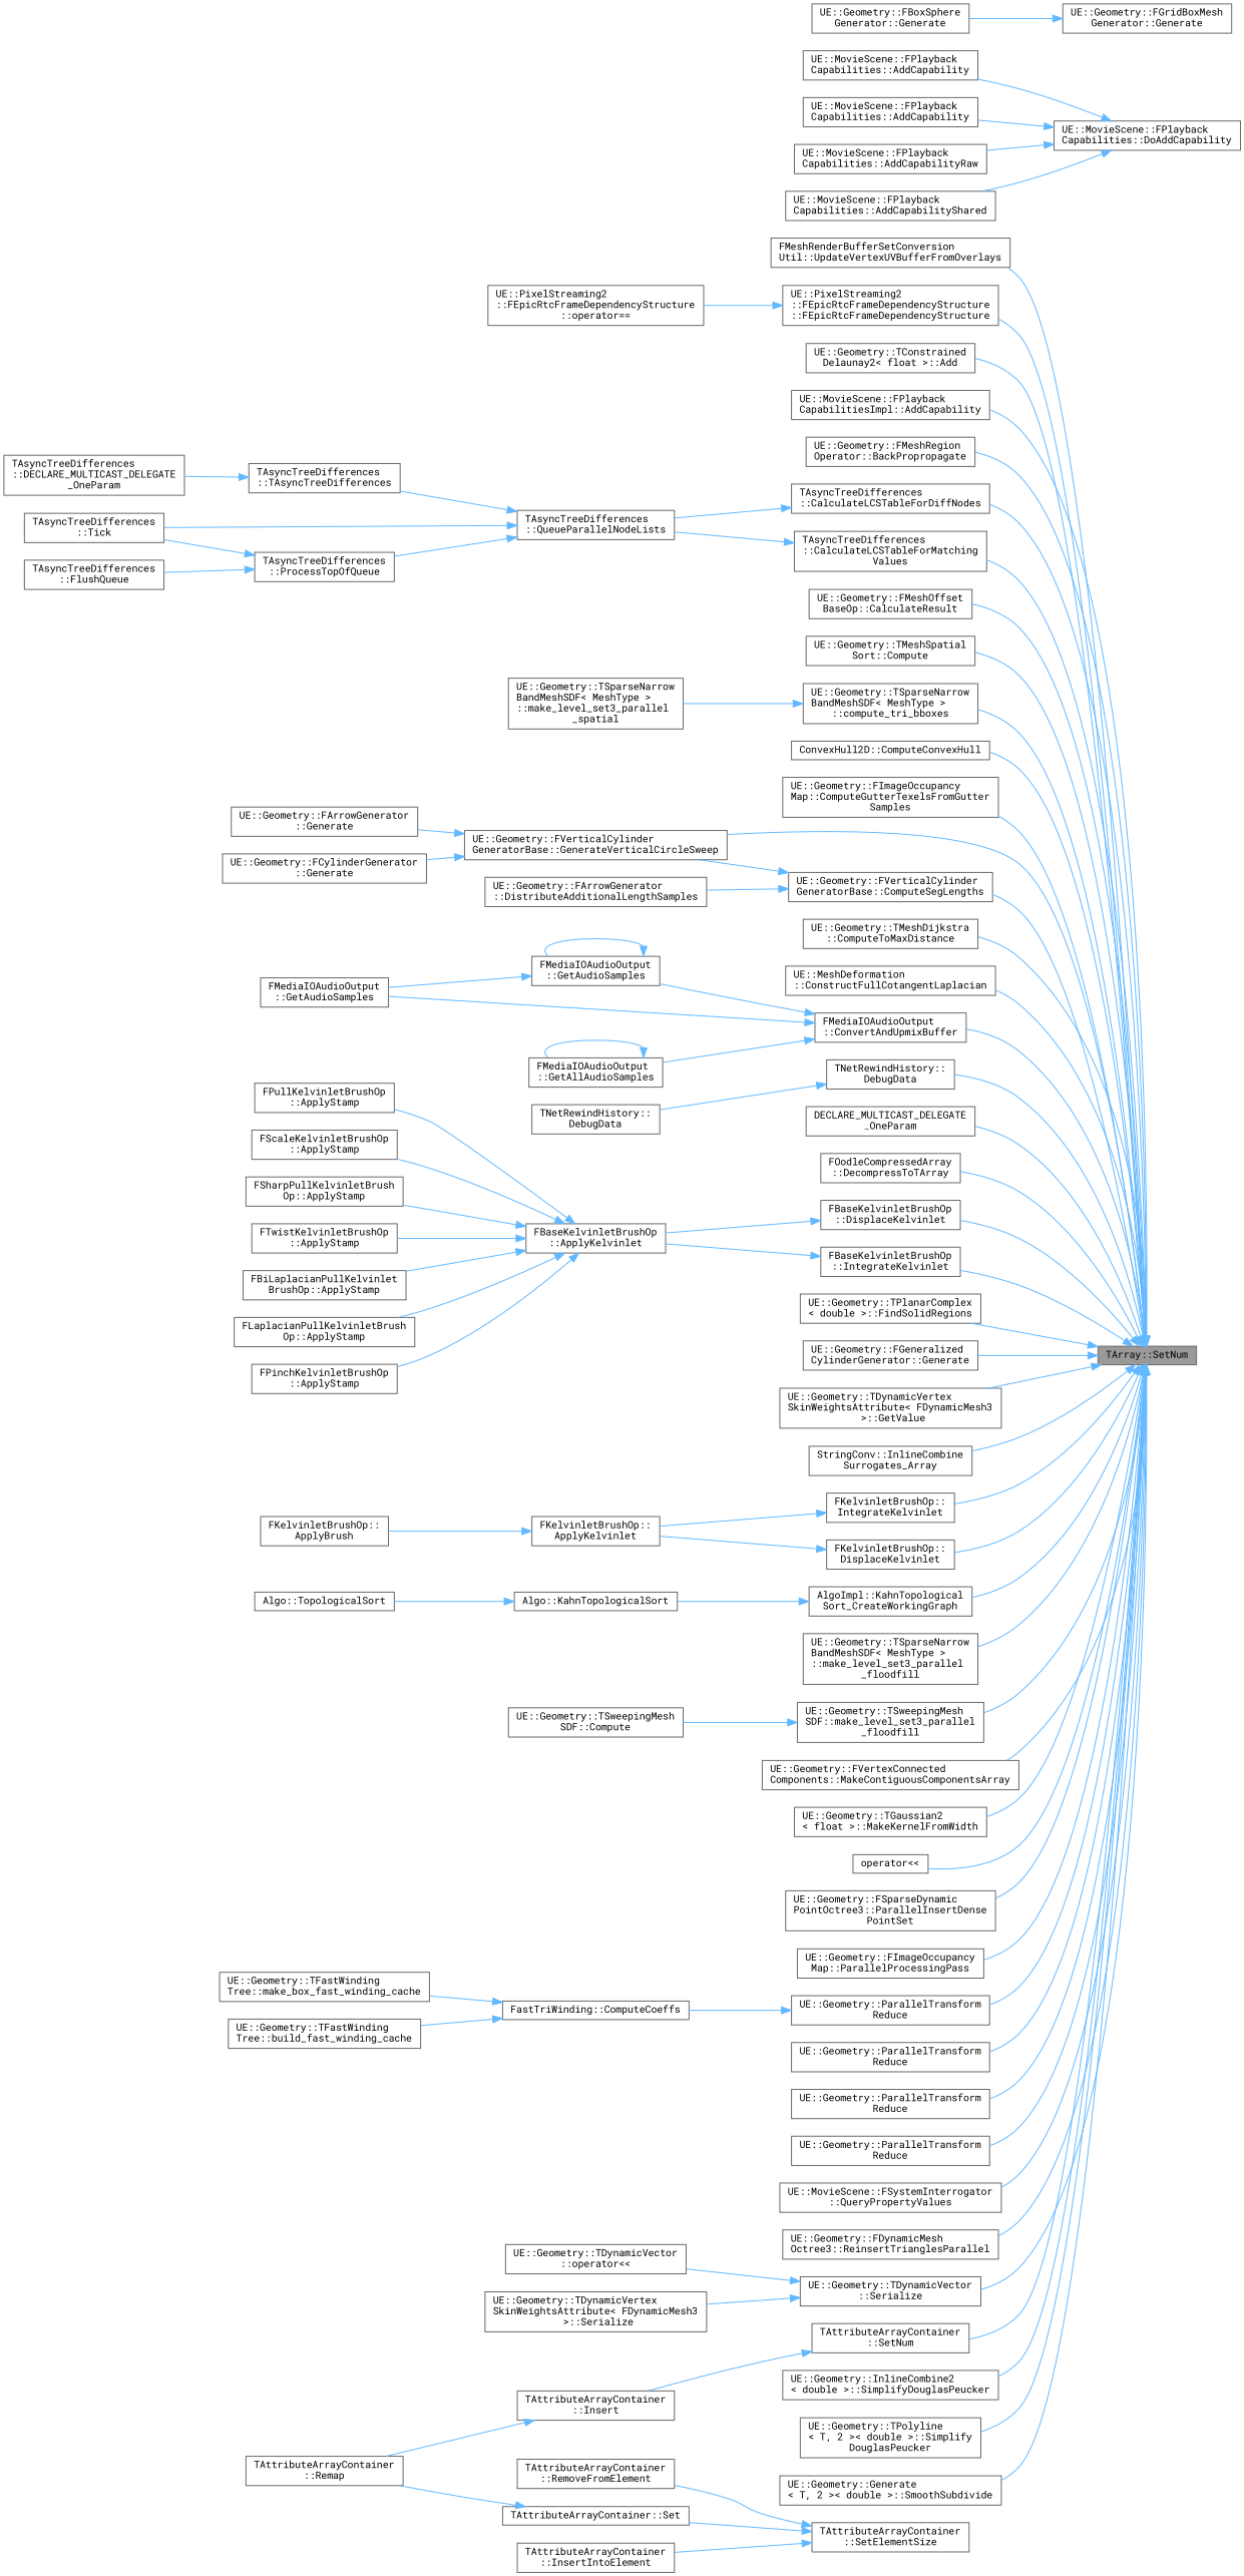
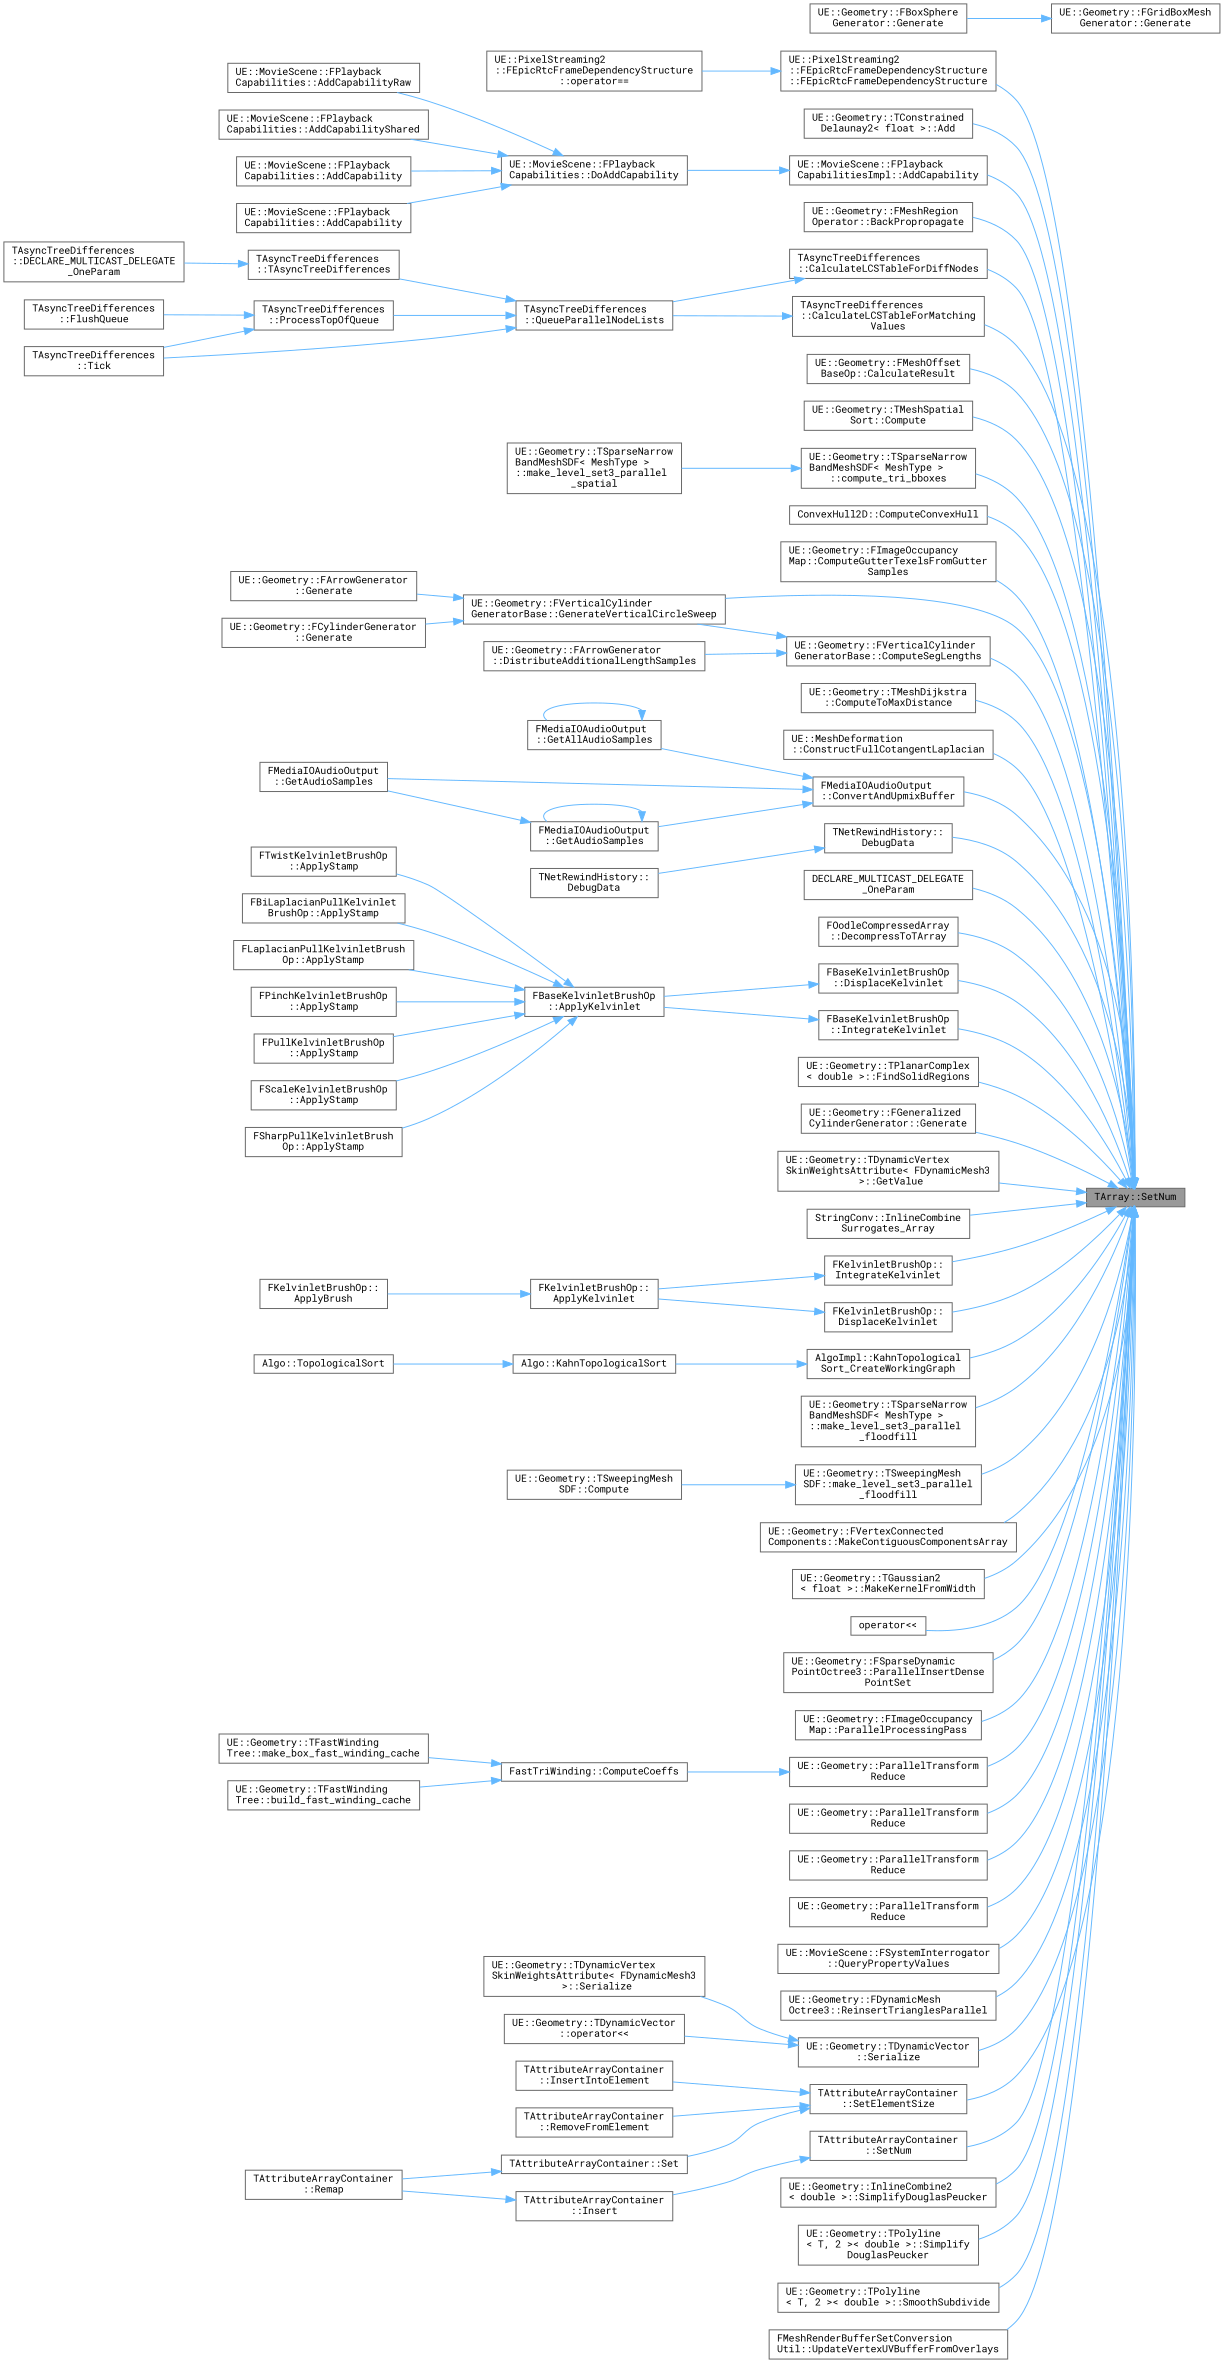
  digraph {
    fontname="Roboto Mono"
    rankdir=RL
    node [color=grey40 fillcolor=white fontname="Roboto Mono" fontsize=10 shape=box style=filled]
    edge [color=steelblue1 dir=back fontname="Roboto Mono" fontsize=10 labelfontname=Helvetica labelfontsize=10 style=solid]
    n1 [color=gray40 fillcolor=grey60 fontcolor=black height=0.2 label="TArray::SetNum" width=0.4]
    n2 [height=0.2 label="UE::PixelStreaming2\l::FEpicRtcFrameDependencyStructure\l::FEpicRtcFrameDependencyStructure" width=0.4]
    n3 [height=0.2 label="UE::Geometry::TConstrained\lDelaunay2\< float \>::Add" width=0.4]
    n4 [height=0.2 label="UE::MovieScene::FPlayback\lCapabilitiesImpl::AddCapability" width=0.4]
    n5 [height=0.2 label="UE::Geometry::FMeshRegion\lOperator::BackPropropagate" width=0.4]
    n6 [height=0.2 label="TAsyncTreeDifferences\l::CalculateLCSTableForDiffNodes" width=0.4]
    n7 [height=0.2 label="TAsyncTreeDifferences\l::CalculateLCSTableForMatching\lValues" width=0.4]
    n8 [height=0.2 label="UE::Geometry::FMeshOffset\lBaseOp::CalculateResult" width=0.4]
    n9 [height=0.2 label="UE::Geometry::TMeshSpatial\lSort::Compute" width=0.4]
    n10 [height=0.2 label="UE::Geometry::TSparseNarrow\lBandMeshSDF\< MeshType \>\l::compute_tri_bboxes" width=0.4]
    n11 [height=0.2 label="ConvexHull2D::ComputeConvexHull" width=0.4]
    n12 [height=0.2 label="UE::Geometry::FImageOccupancy\lMap::ComputeGutterTexelsFromGutter\lSamples" width=0.4]
    n13 [height=0.2 label="UE::Geometry::FVerticalCylinder\lGeneratorBase::ComputeSegLengths" width=0.4]
    n14 [height=0.2 label="UE::Geometry::FVerticalCylinder\lGeneratorBase::GenerateVerticalCircleSweep" width=0.4]
    n15 [height=0.2 label="UE::Geometry::TMeshDijkstra\l::ComputeToMaxDistance" width=0.4]
    n16 [height=0.2 label="UE::MeshDeformation\l::ConstructFullCotangentLaplacian" width=0.4]
    n17 [height=0.2 label="FMediaIOAudioOutput\l::ConvertAndUpmixBuffer" width=0.4]
    n18 [height=0.2 label="TNetRewindHistory::\lDebugData" width=0.4]
    n19 [height=0.2 label="DECLARE_MULTICAST_DELEGATE\l_OneParam" width=0.4]
    n20 [height=0.2 label="FOodleCompressedArray\l::DecompressToTArray" width=0.4]
    n21 [height=0.2 label="FBaseKelvinletBrushOp\l::DisplaceKelvinlet" width=0.4]
    n22 [height=0.2 label="FKelvinletBrushOp::\lDisplaceKelvinlet" width=0.4]
    n23 [height=0.2 label="UE::Geometry::TPlanarComplex\l\< double \>::FindSolidRegions" width=0.4]
    n24 [height=0.2 label="UE::Geometry::FGeneralized\lCylinderGenerator::Generate" width=0.4]
    n25 [height=0.2 label="UE::Geometry::TDynamicVertex\lSkinWeightsAttribute\< FDynamicMesh3\l \>::GetValue" width=0.4]
    n26 [height=0.2 label="StringConv::InlineCombine\lSurrogates_Array" width=0.4]
    n27 [height=0.2 label="FBaseKelvinletBrushOp\l::IntegrateKelvinlet" width=0.4]
    n28 [height=0.2 label="FKelvinletBrushOp::\lIntegrateKelvinlet" width=0.4]
    n29 [height=0.2 label="AlgoImpl::KahnTopological\lSort_CreateWorkingGraph" width=0.4]
    n30 [height=0.2 label="UE::Geometry::TSparseNarrow\lBandMeshSDF\< MeshType \>\l::make_level_set3_parallel\l_floodfill" width=0.4]
    n31 [height=0.2 label="UE::Geometry::TSweepingMesh\lSDF::make_level_set3_parallel\l_floodfill" width=0.4]
    n32 [height=0.2 label="UE::Geometry::FVertexConnected\lComponents::MakeContiguousComponentsArray" width=0.4]
    n33 [height=0.2 label="UE::Geometry::TGaussian2\l\< float \>::MakeKernelFromWidth" width=0.4]
    n34 [height=0.2 label="operator\<\<" width=0.4]
    n35 [height=0.2 label="UE::Geometry::FSparseDynamic\lPointOctree3::ParallelInsertDense\lPointSet" width=0.4]
    n36 [height=0.2 label="UE::Geometry::FImageOccupancy\lMap::ParallelProcessingPass" width=0.4]
    n37 [height=0.2 label="UE::Geometry::ParallelTransform\lReduce" width=0.4]
    n38 [height=0.2 label="UE::Geometry::ParallelTransform\lReduce" width=0.4]
    n39 [height=0.2 label="UE::Geometry::ParallelTransform\lReduce" width=0.4]
    n40 [height=0.2 label="UE::Geometry::ParallelTransform\lReduce" width=0.4]
    n41 [height=0.2 label="UE::MovieScene::FSystemInterrogator\l::QueryPropertyValues" width=0.4]
    n42 [height=0.2 label="UE::Geometry::FDynamicMesh\lOctree3::ReinsertTrianglesParallel" width=0.4]
    n43 [height=0.2 label="UE::Geometry::TDynamicVector\l::Serialize" width=0.4]
    n44 [height=0.2 label="TAttributeArrayContainer\l::SetElementSize" width=0.4]
    n45 [height=0.2 label="TAttributeArrayContainer\l::SetNum" width=0.4]
    n46 [height=0.2 label="UE::Geometry::InlineCombine2\l\< double \>::SimplifyDouglasPeucker" width=0.4]
    n47 [height=0.2 label="UE::Geometry::TPolyline\l\< T, 2 \>\< double \>::Simplify\lDouglasPeucker" width=0.4]
-   n48 [height=0.2 label="UE::Geometry::Generate\l\< T, 2 \>\< double \>::SmoothSubdivide" width=0.4]
+   n48 [height=0.2 label="UE::Geometry::TPolyline\l\< T, 2 \>\< double \>::SmoothSubdivide" width=0.4]
    n49 [height=0.2 label="FMeshRenderBufferSetConversion\lUtil::UpdateVertexUVBufferFromOverlays" width=0.4]
    n50 [height=0.2 label="UE::PixelStreaming2\l::FEpicRtcFrameDependencyStructure\l::operator==" width=0.4]
    n51 [height=0.2 label="UE::MovieScene::FPlayback\lCapabilities::DoAddCapability" width=0.4]
    n52 [height=0.2 label="TAsyncTreeDifferences\l::QueueParallelNodeLists" width=0.4]
    n53 [height=0.2 label="UE::Geometry::TSparseNarrow\lBandMeshSDF\< MeshType \>\l::make_level_set3_parallel\l_spatial" width=0.4]
    n54 [height=0.2 label="UE::Geometry::FArrowGenerator\l::DistributeAdditionalLengthSamples" width=0.4]
    n55 [height=0.2 label="UE::Geometry::FArrowGenerator\l::Generate" width=0.4]
    n56 [height=0.2 label="UE::Geometry::FCylinderGenerator\l::Generate" width=0.4]
    n57 [height=0.2 label="FMediaIOAudioOutput\l::GetAllAudioSamples" width=0.4]
    n58 [height=0.2 label="FMediaIOAudioOutput\l::GetAudioSamples" width=0.4]
    n59 [height=0.2 label="FMediaIOAudioOutput\l::GetAudioSamples" width=0.4]
    n60 [height=0.2 label="TNetRewindHistory::\lDebugData" width=0.4]
    n61 [height=0.2 label="FBaseKelvinletBrushOp\l::ApplyKelvinlet" width=0.4]
    n62 [height=0.2 label="FKelvinletBrushOp::\lApplyKelvinlet" width=0.4]
    n63 [height=0.2 label="UE::Geometry::FGridBoxMesh\lGenerator::Generate" width=0.4]
    n64 [height=0.2 label="UE::Geometry::FBoxSphere\lGenerator::Generate" width=0.4]
    n65 [height=0.2 label="Algo::KahnTopologicalSort" width=0.4]
    n66 [height=0.2 label="UE::Geometry::TSweepingMesh\lSDF::Compute" width=0.4]
    n67 [height=0.2 label="FastTriWinding::ComputeCoeffs" width=0.4]
    n68 [height=0.2 label="UE::Geometry::TDynamicVector\l::operator\<\<" width=0.4]
    n69 [height=0.2 label="UE::Geometry::TDynamicVertex\lSkinWeightsAttribute\< FDynamicMesh3\l \>::Serialize" width=0.4]
    n70 [height=0.2 label="TAttributeArrayContainer\l::InsertIntoElement" width=0.4]
    n71 [height=0.2 label="TAttributeArrayContainer\l::RemoveFromElement" width=0.4]
    n72 [height=0.2 label="TAttributeArrayContainer::Set" width=0.4]
    n73 [height=0.2 label="TAttributeArrayContainer\l::Insert" width=0.4]
    n74 [height=0.2 label="UE::MovieScene::FPlayback\lCapabilities::AddCapability" width=0.4]
    n75 [height=0.2 label="UE::MovieScene::FPlayback\lCapabilities::AddCapability" width=0.4]
    n76 [height=0.2 label="UE::MovieScene::FPlayback\lCapabilities::AddCapabilityRaw" width=0.4]
    n77 [height=0.2 label="UE::MovieScene::FPlayback\lCapabilities::AddCapabilityShared" width=0.4]
    n78 [height=0.2 label="TAsyncTreeDifferences\l::TAsyncTreeDifferences" width=0.4]
    n79 [height=0.2 label="TAsyncTreeDifferences\l::ProcessTopOfQueue" width=0.4]
    n80 [height=0.2 label="TAsyncTreeDifferences\l::Tick" width=0.4]
    n81 [height=0.2 label="TAsyncTreeDifferences\l::DECLARE_MULTICAST_DELEGATE\l_OneParam" width=0.4]
    n82 [height=0.2 label="TAsyncTreeDifferences\l::FlushQueue" width=0.4]
    n83 [height=0.2 label="FBiLaplacianPullKelvinlet\lBrushOp::ApplyStamp" width=0.4]
    n84 [height=0.2 label="FLaplacianPullKelvinletBrush\lOp::ApplyStamp" width=0.4]
    n85 [height=0.2 label="FPinchKelvinletBrushOp\l::ApplyStamp" width=0.4]
    n86 [height=0.2 label="FPullKelvinletBrushOp\l::ApplyStamp" width=0.4]
    n87 [height=0.2 label="FScaleKelvinletBrushOp\l::ApplyStamp" width=0.4]
    n88 [height=0.2 label="FSharpPullKelvinletBrush\lOp::ApplyStamp" width=0.4]
    n89 [height=0.2 label="FTwistKelvinletBrushOp\l::ApplyStamp" width=0.4]
    n90 [height=0.2 label="FKelvinletBrushOp::\lApplyBrush" width=0.4]
    n91 [height=0.2 label="Algo::TopologicalSort" width=0.4]
    n92 [height=0.2 label="UE::Geometry::TFastWinding\lTree::make_box_fast_winding_cache" width=0.4]
    n93 [height=0.2 label="UE::Geometry::TFastWinding\lTree::build_fast_winding_cache" width=0.4]
    n94 [height=0.2 label="TAttributeArrayContainer\l::Remap" width=0.4]
    n1 -> n2
    n1 -> n3
    n1 -> n4
    n1 -> n5
    n1 -> n6
    n1 -> n7
    n1 -> n8
    n1 -> n9
    n1 -> n10
    n1 -> n11
    n1 -> n12
    n1 -> n13
    n1 -> n14
    n1 -> n15
    n1 -> n16
    n1 -> n17
    n1 -> n18
    n1 -> n19
    n1 -> n20
    n1 -> n21
    n1 -> n22
    n1 -> n23
    n1 -> n24
    n1 -> n25
    n1 -> n26
    n1 -> n27
    n1 -> n28
    n1 -> n29
    n1 -> n30
    n1 -> n31
    n1 -> n32
    n1 -> n33
    n1 -> n34
    n1 -> n35
    n1 -> n36
    n1 -> n37
    n1 -> n38
    n1 -> n39
    n1 -> n40
    n1 -> n41
    n1 -> n42
    n1 -> n43
+   n1 -> n44
    n1 -> n45
    n1 -> n46
    n1 -> n47
    n1 -> n48
    n1 -> n49
    n2 -> n50
+   n4 -> n51
    n6 -> n52
    n7 -> n52
    n10 -> n53
    n13 -> n14
    n13 -> n54
    n14 -> n55
    n14 -> n56
    n17 -> n57
    n17 -> n58
    n17 -> n59
    n18 -> n60
    n21 -> n61
    n22 -> n62
    n27 -> n61
    n28 -> n62
    n29 -> n65
    n31 -> n66
    n37 -> n67
    n43 -> n68
    n43 -> n69
    n44 -> n70
    n44 -> n71
    n44 -> n72
    n45 -> n73
    n51 -> n74
    n51 -> n75
    n51 -> n76
    n51 -> n77
    n52 -> n78
    n52 -> n79
    n52 -> n80
    n57 -> n57
    n58 -> n58
    n58 -> n59
    n61 -> n83
    n61 -> n84
    n61 -> n85
    n61 -> n86
    n61 -> n87
    n61 -> n88
    n61 -> n89
    n62 -> n90
    n63 -> n64
    n65 -> n91
    n67 -> n92
    n67 -> n93
    n72 -> n94
    n73 -> n94
    n78 -> n81
    n79 -> n80
    n79 -> n82
  }
